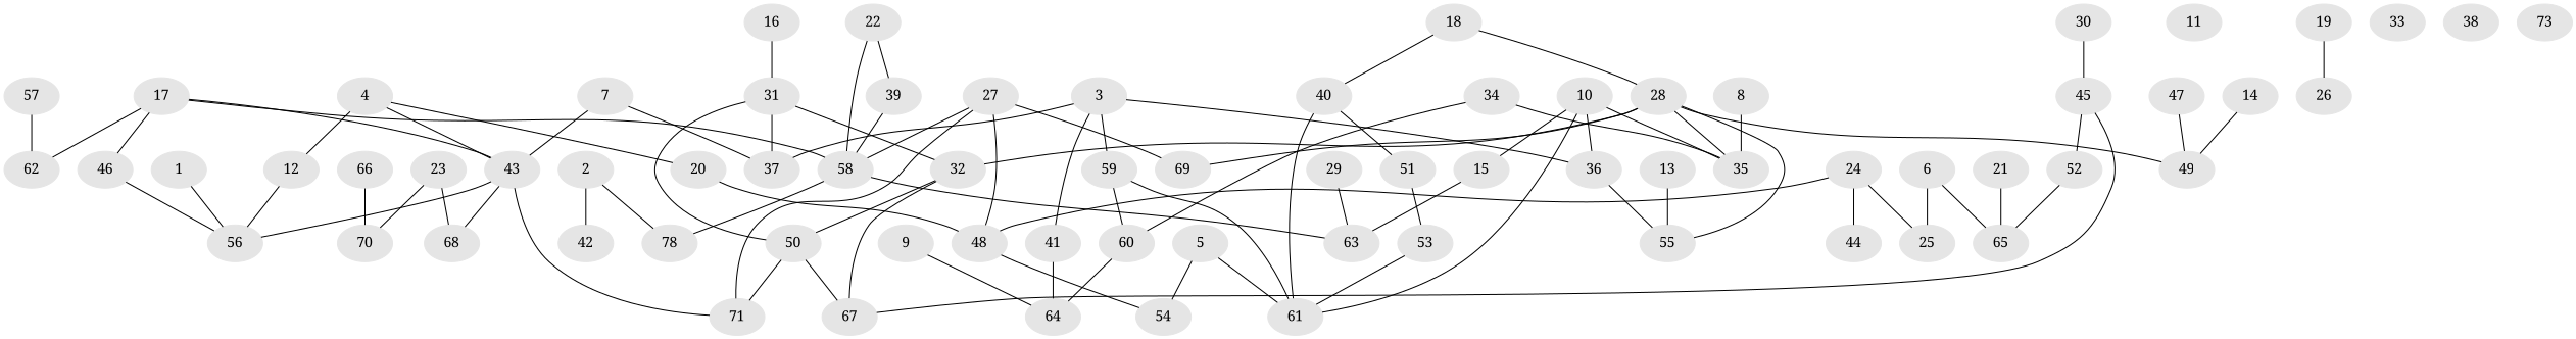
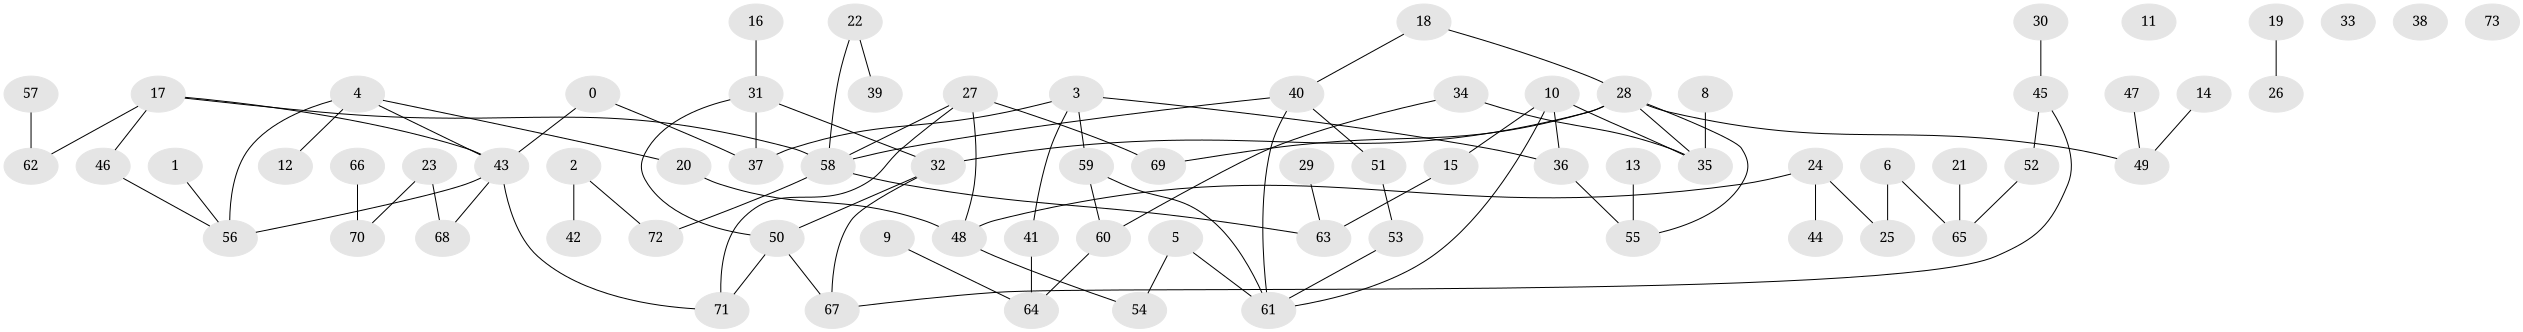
  graph {
    fontname="Noto Serif"
    node [color=gray90 fontname="Noto Serif" style=filled]
    edge [fontname="Noto Serif"]
    1
    56
    2
    42
-   72 [label=78]
+   72
    3
    36
    37
    41
    59
    55
    64
    61
    60
    4
    12
    20
    43
    48
    68
    71
    5
    54
    6
    25
    65
-   7
+   7 [label=0]
    8
    35
    9
    10
    15
    63
    11
    13
    14
    49
    16
    31
    32
    50
    17
    46
    58
    62
    18
    28
    40
    69
    51
    19
    26
    21
    22
    39
    23
    70
    24
    44
    27
    67
    29
    30
    45
    52
    33
    34
    38
    53
    47
    66
    57
    73
    1 -- 56
    2 -- 42
    2 -- 72
    3 -- 36
    3 -- 37
    3 -- 41
    3 -- 59
    36 -- 55
    41 -- 64
    59 -- 61
    59 -- 60
    60 -- 64
    4 -- 12
    4 -- 20
    4 -- 43
-   12 -- 56
+   4 -- 56
    20 -- 48
    43 -- 56
    43 -- 68
    43 -- 71
    48 -- 54
    5 -- 61
    5 -- 54
    6 -- 25
    6 -- 65
    7 -- 37
    7 -- 43
    8 -- 35
    9 -- 64
    10 -- 36
    10 -- 61
    10 -- 35
    10 -- 15
    15 -- 63
    13 -- 55
    14 -- 49
    16 -- 31
    31 -- 37
    31 -- 32
    31 -- 50
    32 -- 50
    32 -- 67
    50 -- 71
    50 -- 67
    17 -- 43
    17 -- 46
    17 -- 58
    17 -- 62
    46 -- 56
    58 -- 72
    58 -- 63
    18 -- 28
    18 -- 40
    28 -- 55
    28 -- 35
    28 -- 49
    28 -- 32
    28 -- 69
    40 -- 61
-   39 -- 58
+   40 -- 58
    40 -- 51
    51 -- 53
    19 -- 26
    21 -- 65
    22 -- 58
    22 -- 39
    23 -- 68
    23 -- 70
    24 -- 48
    24 -- 25
    24 -- 44
    27 -- 48
    27 -- 71
    27 -- 58
    27 -- 69
    29 -- 63
    30 -- 45
    45 -- 67
    45 -- 52
    52 -- 65
    34 -- 60
    34 -- 35
    53 -- 61
    47 -- 49
    66 -- 70
    57 -- 62
  }
